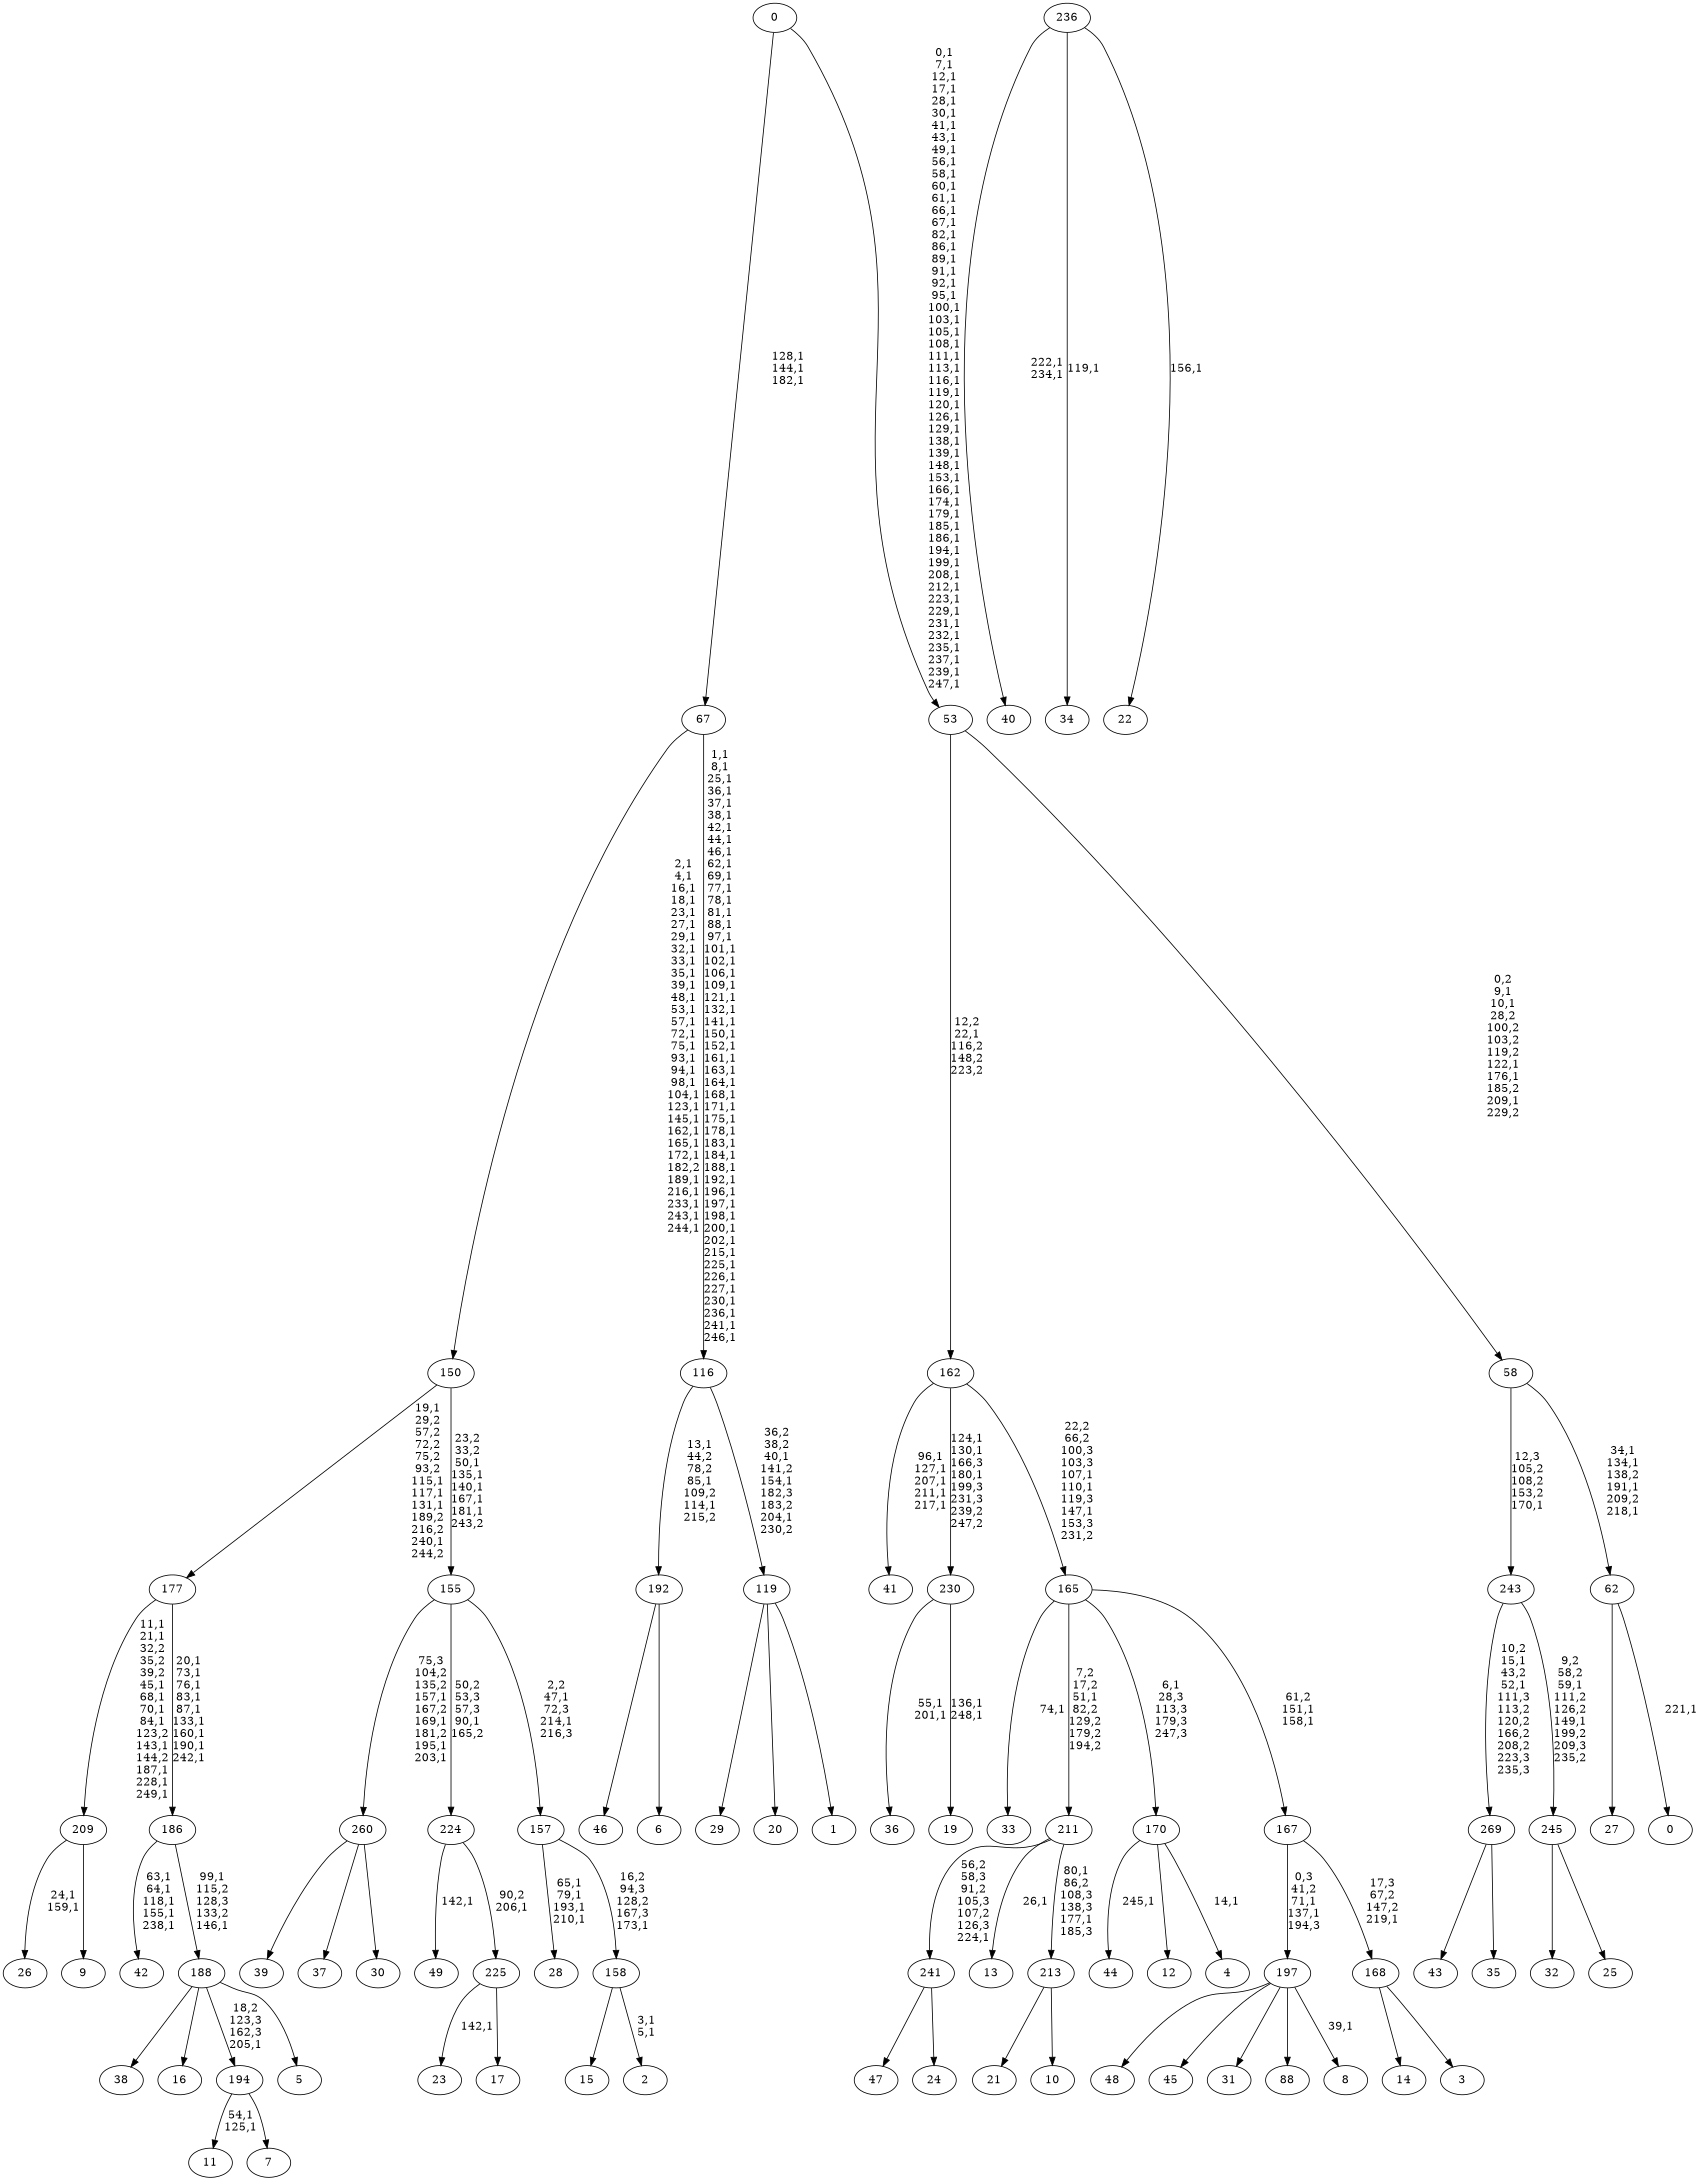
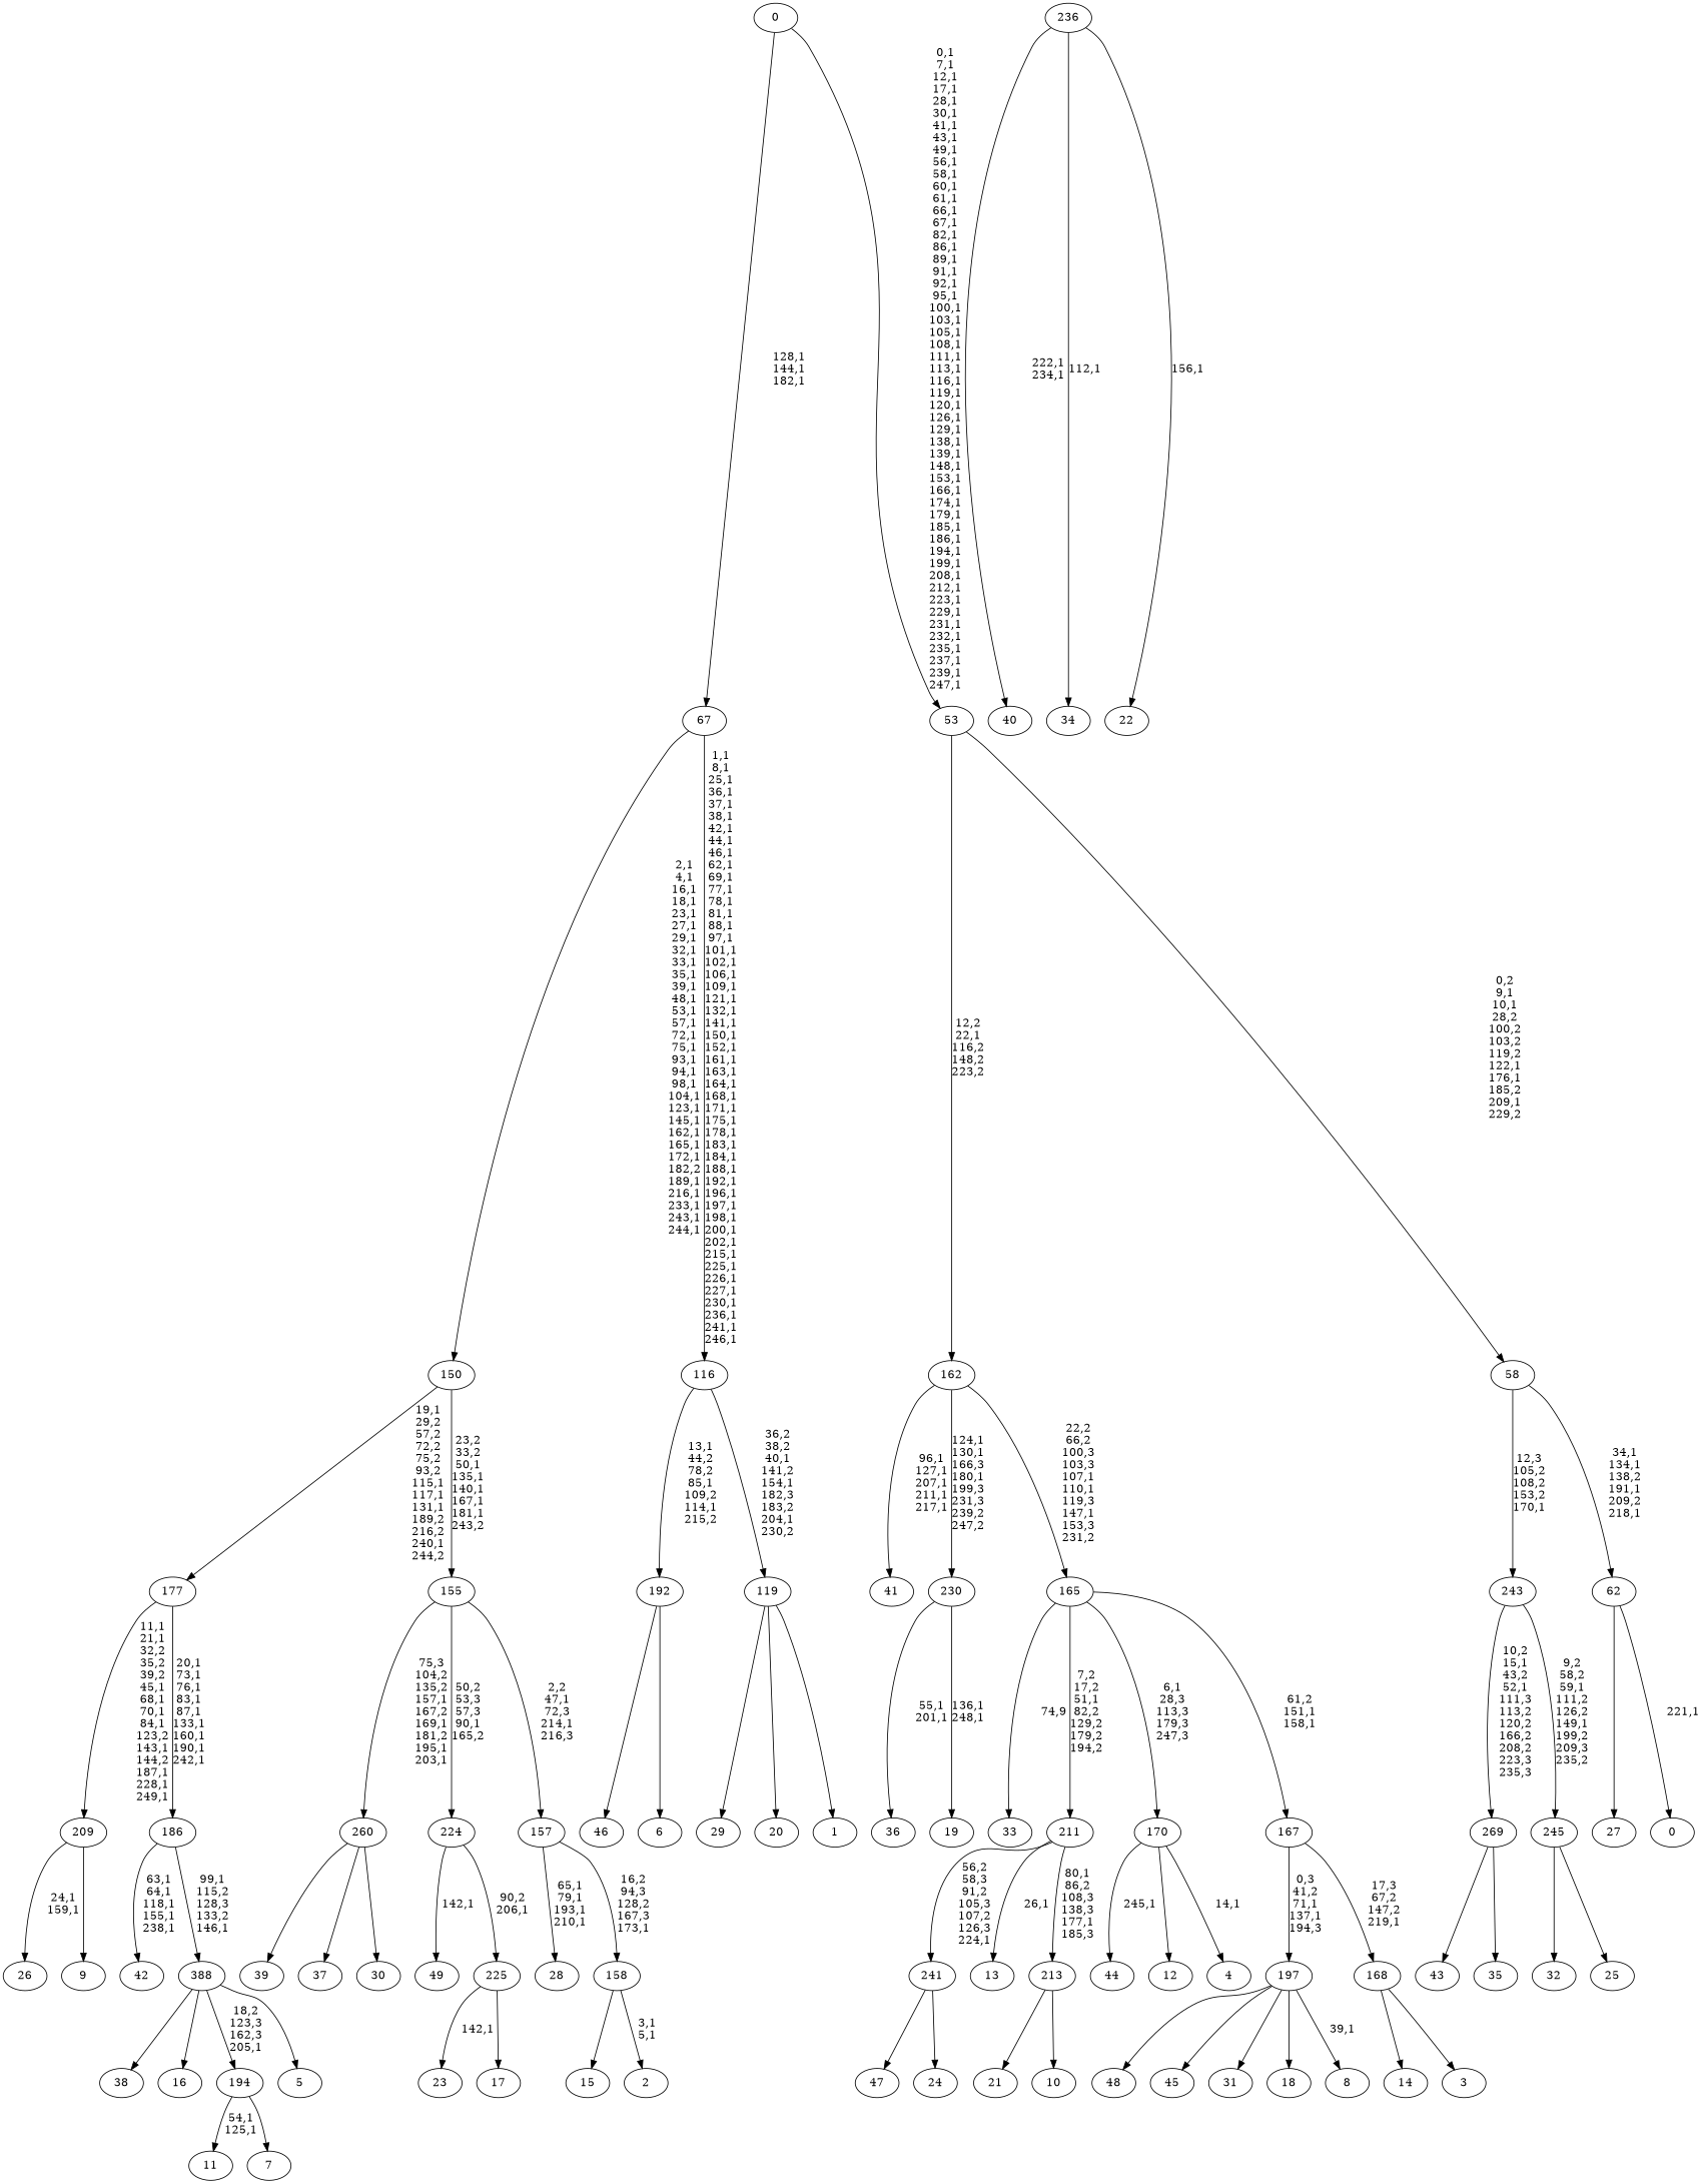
  digraph {
    n1 [label=49]
    n2 [label=48]
    n3 [label=47]
    n4 [label=46]
    n5 [label=45]
    n6 [label=44]
    n7 [label=43]
    n8 [label=42]
    n9 [label=41]
    n10 [label=40]
    n11 [label=39]
    n12 [label=38]
    n13 [label=37]
    n14 [label=36]
    n15 [label=35]
    269
    n17 [label=34]
    n18 [label=33]
    n19 [label=32]
    n20 [label=31]
    n21 [label=30]
    260
    n23 [label=29]
    n24 [label=28]
    n25 [label=27]
    n26 [label=26]
    n27 [label=25]
    245
    243
    n30 [label=24]
    241
    n32 [label=23]
    n33 [label=22]
    236
    n35 [label=21]
    n36 [label=20]
    n37 [label=19]
    230
-   n39 [label=88]
+   n39 [label=18]
    n40 [label=17]
    225
    224
    n43 [label=16]
    n44 [label=15]
    n45 [label=14]
    n46 [label=13]
    n47 [label=12]
    n48 [label=11]
    n49 [label=10]
    213
    211
    n52 [label=9]
    209
    n54 [label=8]
    197
    n56 [label=7]
    194
    n58 [label=6]
    192
    n60 [label=5]
-   188
+   188 [label=388]
    186
    177
    n64 [label=4]
    170
    n66 [label=3]
    168
    167
    165
    162
    n71 [label=2]
    158
    157
    155
    150
    n76 [label=1]
    119
    116
    67
    n80 [label=0]
    62
    58
    53
    0
    269 -> n7
    269 -> n15
    260 -> n11
    260 -> n13
    260 -> n21
    245 -> n19
    245 -> n27
    243 -> 269 [label="10,2\n15,1\n43,2\n52,1\n111,3\n113,2\n120,2\n166,2\n208,2\n223,3\n235,3"]
    243 -> 245 [label="9,2\n58,2\n59,1\n111,2\n126,2\n149,1\n199,2\n209,3\n235,2"]
    241 -> n3
    241 -> n30
    236 -> n10 [label="222,1\n234,1"]
-   236 -> n17 [label="119,1"]
+   236 -> n17 [label="112,1"]
    236 -> n33 [label="156,1"]
    230 -> n14 [label="55,1\n201,1"]
    230 -> n37 [label="136,1\n248,1"]
    225 -> n32 [label="142,1"]
    225 -> n40
    224 -> n1 [label="142,1"]
    224 -> 225 [label="90,2\n206,1"]
    213 -> n35
    213 -> n49
    211 -> 241 [label="56,2\n58,3\n91,2\n105,3\n107,2\n126,3\n224,1"]
    211 -> n46 [label="26,1"]
    211 -> 213 [label="80,1\n86,2\n108,3\n138,3\n177,1\n185,3"]
    209 -> n26 [label="24,1\n159,1"]
    209 -> n52
    197 -> n2
    197 -> n5
    197 -> n20
    197 -> n39
    197 -> n54 [label="39,1"]
    194 -> n48 [label="54,1\n125,1"]
    194 -> n56
    192 -> n4
    192 -> n58
    188 -> n12
    188 -> n43
    188 -> 194 [label="18,2\n123,3\n162,3\n205,1"]
    188 -> n60
    186 -> n8 [label="63,1\n64,1\n118,1\n155,1\n238,1"]
    186 -> 188 [label="99,1\n115,2\n128,3\n133,2\n146,1"]
    177 -> 209 [label="11,1\n21,1\n32,2\n35,2\n39,2\n45,1\n68,1\n70,1\n84,1\n123,2\n143,1\n144,2\n187,1\n228,1\n249,1"]
    177 -> 186 [label="20,1\n73,1\n76,1\n83,1\n87,1\n133,1\n160,1\n190,1\n242,1"]
    170 -> n6 [label="245,1"]
    170 -> n47
    170 -> n64 [label="14,1"]
    168 -> n45
    168 -> n66
    167 -> 197 [label="0,3\n41,2\n71,1\n137,1\n194,3"]
    167 -> 168 [label="17,3\n67,2\n147,2\n219,1"]
-   165 -> n18 [label="74,1"]
+   165 -> n18 [label="74,9"]
    165 -> 211 [label="7,2\n17,2\n51,1\n82,2\n129,2\n179,2\n194,2"]
    165 -> 170 [label="6,1\n28,3\n113,3\n179,3\n247,3"]
    165 -> 167 [label="61,2\n151,1\n158,1"]
    162 -> n9 [label="96,1\n127,1\n207,1\n211,1\n217,1"]
    162 -> 230 [label="124,1\n130,1\n166,3\n180,1\n199,3\n231,3\n239,2\n247,2"]
    162 -> 165 [label="22,2\n66,2\n100,3\n103,3\n107,1\n110,1\n119,3\n147,1\n153,3\n231,2"]
    158 -> n44
    158 -> n71 [label="3,1\n5,1"]
    157 -> n24 [label="65,1\n79,1\n193,1\n210,1"]
    157 -> 158 [label="16,2\n94,3\n128,2\n167,3\n173,1"]
    155 -> 260 [label="75,3\n104,2\n135,2\n157,1\n167,2\n169,1\n181,2\n195,1\n203,1"]
    155 -> 224 [label="50,2\n53,3\n57,3\n90,1\n165,2"]
    155 -> 157 [label="2,2\n47,1\n72,3\n214,1\n216,3"]
    150 -> 177 [label="19,1\n29,2\n57,2\n72,2\n75,2\n93,2\n115,1\n117,1\n131,1\n189,2\n216,2\n240,1\n244,2"]
    150 -> 155 [label="23,2\n33,2\n50,1\n135,1\n140,1\n167,1\n181,1\n243,2"]
    119 -> n23
    119 -> n36
    119 -> n76
    116 -> 192 [label="13,1\n44,2\n78,2\n85,1\n109,2\n114,1\n215,2"]
    116 -> 119 [label="36,2\n38,2\n40,1\n141,2\n154,1\n182,3\n183,2\n204,1\n230,2"]
    67 -> 150 [label="2,1\n4,1\n16,1\n18,1\n23,1\n27,1\n29,1\n32,1\n33,1\n35,1\n39,1\n48,1\n53,1\n57,1\n72,1\n75,1\n93,1\n94,1\n98,1\n104,1\n123,1\n145,1\n162,1\n165,1\n172,1\n182,2\n189,1\n216,1\n233,1\n243,1\n244,1"]
    67 -> 116 [label="1,1\n8,1\n25,1\n36,1\n37,1\n38,1\n42,1\n44,1\n46,1\n62,1\n69,1\n77,1\n78,1\n81,1\n88,1\n97,1\n101,1\n102,1\n106,1\n109,1\n121,1\n132,1\n141,1\n150,1\n152,1\n161,1\n163,1\n164,1\n168,1\n171,1\n175,1\n178,1\n183,1\n184,1\n188,1\n192,1\n196,1\n197,1\n198,1\n200,1\n202,1\n215,1\n225,1\n226,1\n227,1\n230,1\n236,1\n241,1\n246,1"]
    62 -> n25
    62 -> n80 [label="221,1"]
    58 -> 243 [label="12,3\n105,2\n108,2\n153,2\n170,1"]
    58 -> 62 [label="34,1\n134,1\n138,2\n191,1\n209,2\n218,1"]
    53 -> 162 [label="12,2\n22,1\n116,2\n148,2\n223,2"]
    53 -> 58 [label="0,2\n9,1\n10,1\n28,2\n100,2\n103,2\n119,2\n122,1\n176,1\n185,2\n209,1\n229,2"]
    0 -> 67 [label="128,1\n144,1\n182,1"]
    0 -> 53 [label="0,1\n7,1\n12,1\n17,1\n28,1\n30,1\n41,1\n43,1\n49,1\n56,1\n58,1\n60,1\n61,1\n66,1\n67,1\n82,1\n86,1\n89,1\n91,1\n92,1\n95,1\n100,1\n103,1\n105,1\n108,1\n111,1\n113,1\n116,1\n119,1\n120,1\n126,1\n129,1\n138,1\n139,1\n148,1\n153,1\n166,1\n174,1\n179,1\n185,1\n186,1\n194,1\n199,1\n208,1\n212,1\n223,1\n229,1\n231,1\n232,1\n235,1\n237,1\n239,1\n247,1"]
  }
